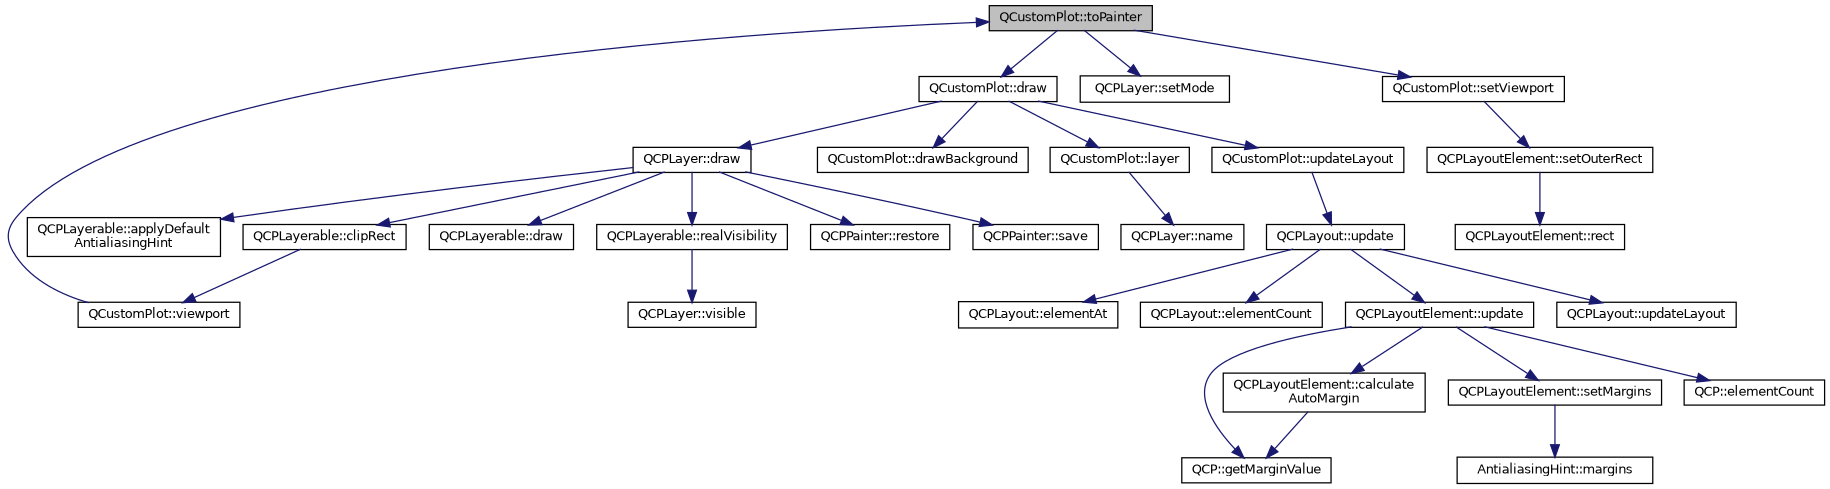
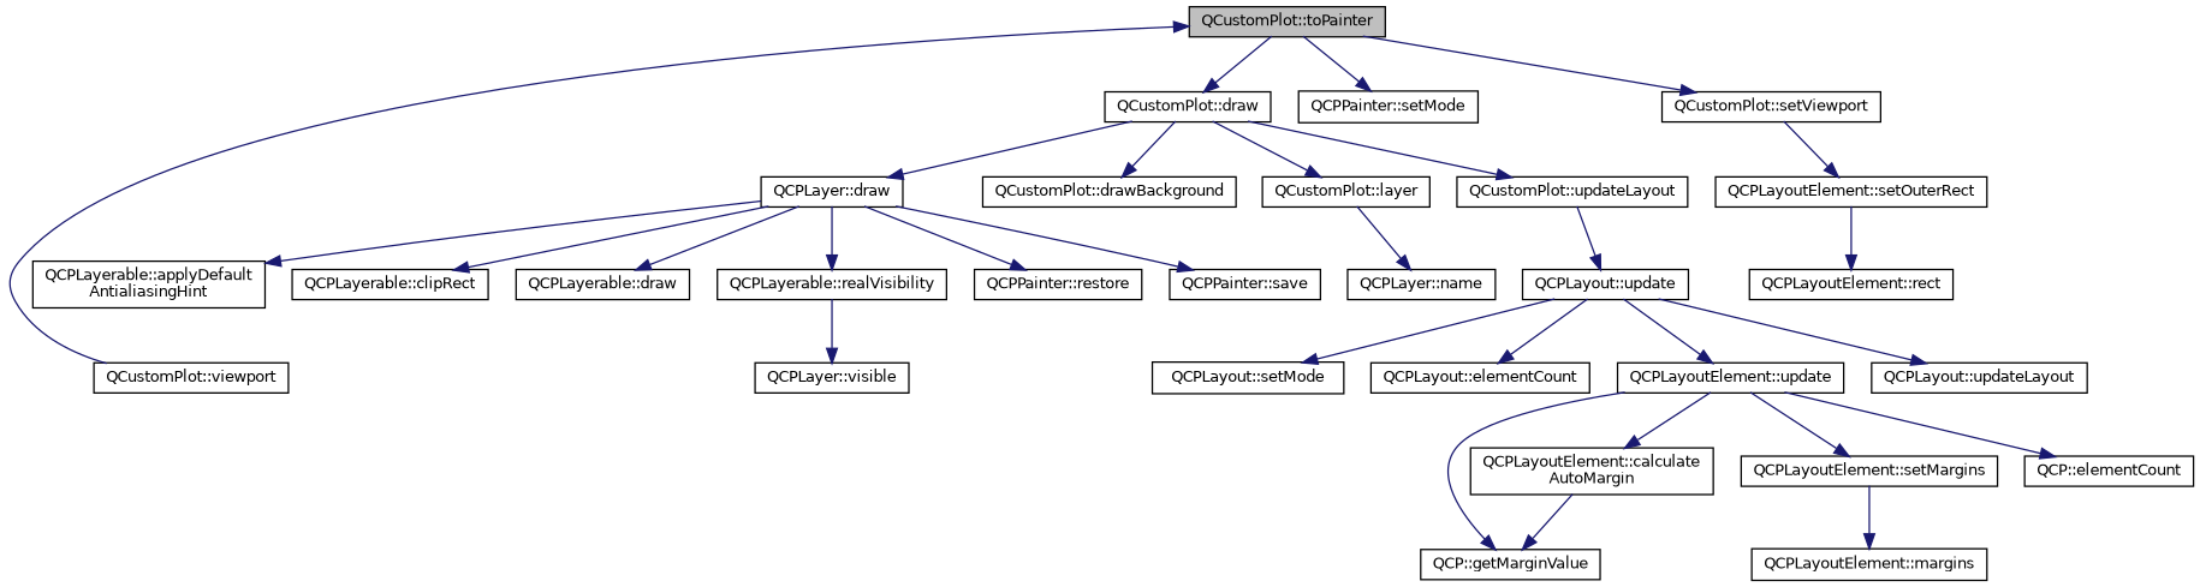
  digraph {
    rankdir=TB
    node [color=black fillcolor=white fontname=Helvetica fontsize=10 shape=record style=filled]
    edge [color=midnightblue fontname=Helvetica fontsize=10 labelfontname=Helvetica labelfontsize=10 style=solid]
    n1 [fillcolor=grey75 fontcolor=black height=0.2 label="QCustomPlot::toPainter" width=0.4]
    n2 [height=0.2 label="QCustomPlot::draw" width=0.4]
-   n3 [height=0.2 label="QCPLayer::setMode" width=0.4]
+   n3 [height=0.2 label="QCPPainter::setMode" width=0.4]
    n4 [height=0.2 label="QCustomPlot::setViewport" width=0.4]
    n5 [height=0.2 label="QCPLayer::draw" width=0.4]
    n6 [height=0.2 label="QCustomPlot::drawBackground" width=0.4]
    n7 [height=0.2 label="QCustomPlot::layer" width=0.4]
    n8 [height=0.2 label="QCustomPlot::updateLayout" width=0.4]
    n9 [height=0.2 label="QCustomPlot::viewport" width=0.4]
    n10 [height=0.2 label="QCPLayoutElement::setOuterRect" width=0.4]
    n11 [height=0.2 label="QCPLayerable::applyDefault\lAntialiasingHint" width=0.4]
    n12 [height=0.2 label="QCPLayerable::clipRect" width=0.4]
    n13 [height=0.2 label="QCPLayerable::draw" width=0.4]
    n14 [height=0.2 label="QCPLayerable::realVisibility" width=0.4]
    n15 [height=0.2 label="QCPPainter::restore" width=0.4]
    n16 [height=0.2 label="QCPPainter::save" width=0.4]
    n17 [height=0.2 label="QCPLayer::name" width=0.4]
    n18 [height=0.2 label="QCPLayout::update" width=0.4]
    n19 [height=0.2 label="QCPLayer::visible" width=0.4]
-   n20 [height=0.2 label="QCPLayout::elementAt" width=0.4]
+   n20 [height=0.2 label="QCPLayout::setMode" width=0.4]
    n21 [height=0.2 label="QCPLayout::elementCount" width=0.4]
    n22 [height=0.2 label="QCPLayoutElement::update" width=0.4]
    n23 [height=0.2 label="QCPLayout::updateLayout" width=0.4]
    n24 [height=0.2 label="QCPLayoutElement::calculate\lAutoMargin" width=0.4]
    n25 [height=0.2 label="QCP::getMarginValue" width=0.4]
    n26 [height=0.2 label="QCPLayoutElement::setMargins" width=0.4]
    n27 [height=0.2 label="QCP::elementCount" width=0.4]
-   n28 [height=0.2 label="AntialiasingHint::margins" width=0.4]
+   n28 [height=0.2 label="QCPLayoutElement::margins" width=0.4]
    n29 [height=0.2 label="QCPLayoutElement::rect" width=0.4]
    n1 -> n2
    n1 -> n3
    n1 -> n4
    n2 -> n5
    n2 -> n6
    n2 -> n7
    n2 -> n8
    n4 -> n10
    n5 -> n11
    n5 -> n12
    n5 -> n13
    n5 -> n14
    n5 -> n15
    n5 -> n16
    n7 -> n17
    n8 -> n18
    n9 -> n1
    n10 -> n29
-   n12 -> n9
    n14 -> n19
    n18 -> n20
    n18 -> n21
    n18 -> n22
    n18 -> n23
    n22 -> n24
    n22 -> n25
    n22 -> n26
    n22 -> n27
    n24 -> n25
    n26 -> n28
  }
